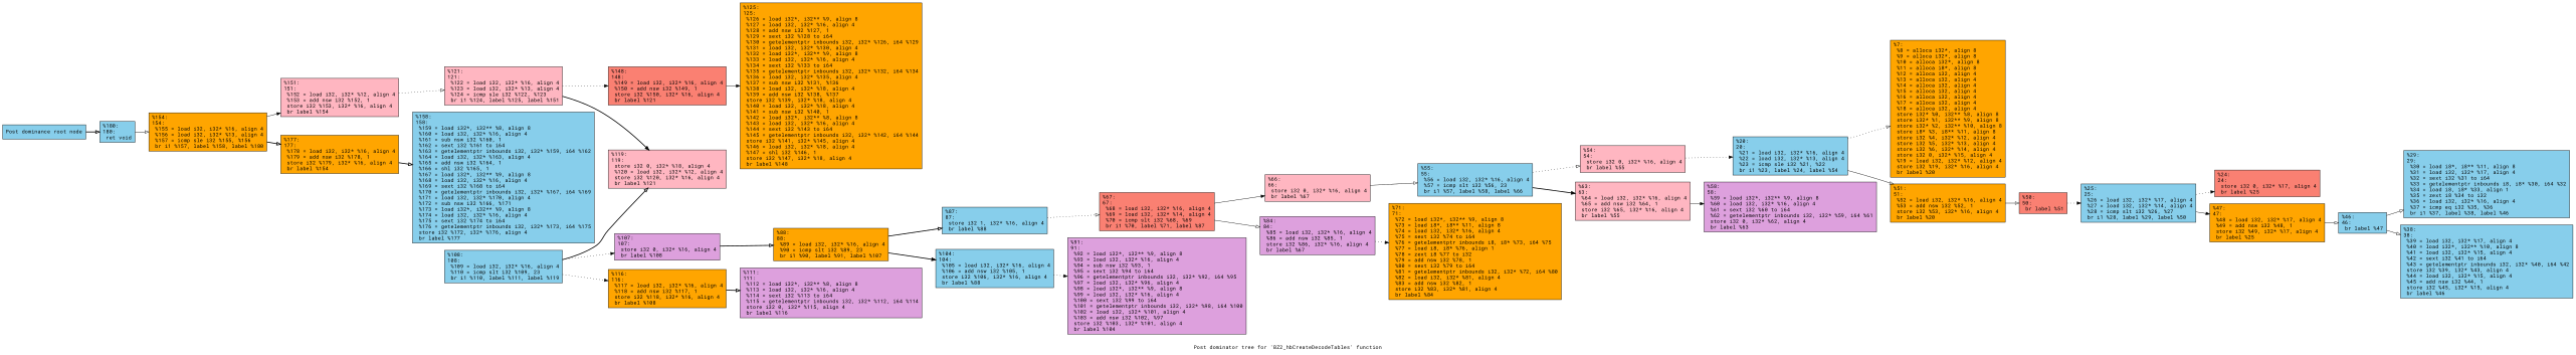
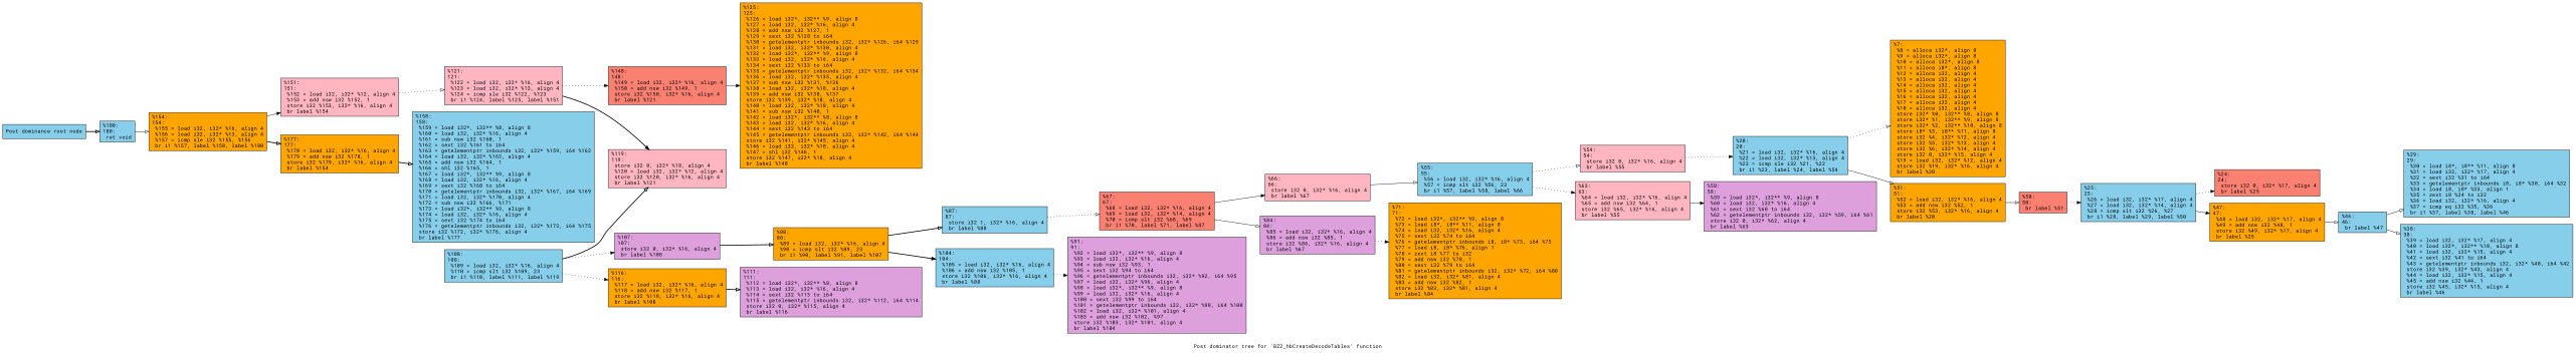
  digraph {
    fontname="Roboto Mono"
    label="Post dominator tree for 'BZ2_hbCreateDecodeTables' function"
    rankdir=LR
    node [fillcolor=skyblue fontname="Roboto Mono" shape=record style=filled]
    edge [arrowhead=onormal fontname="Roboto Mono" style=solid]
    n1 [label="{Post dominance root node}"]
    n2 [label="{%180:\l180:                                              \l  ret void\l}"]
    n3 [fillcolor=orange label="{%154:\l154:                                              \l  %155 = load i32, i32* %16, align 4\l  %156 = load i32, i32* %13, align 4\l  %157 = icmp sle i32 %155, %156\l  br i1 %157, label %158, label %180\l}"]
    n4 [fillcolor=lightpink label="{%151:\l151:                                              \l  %152 = load i32, i32* %12, align 4\l  %153 = add nsw i32 %152, 1\l  store i32 %153, i32* %16, align 4\l  br label %154\l}"]
    n5 [fillcolor=orange label="{%177:\l177:                                              \l  %178 = load i32, i32* %16, align 4\l  %179 = add nsw i32 %178, 1\l  store i32 %179, i32* %16, align 4\l  br label %154\l}"]
    n6 [fillcolor=lightpink label="{%121:\l121:                                              \l  %122 = load i32, i32* %16, align 4\l  %123 = load i32, i32* %13, align 4\l  %124 = icmp sle i32 %122, %123\l  br i1 %124, label %125, label %151\l}"]
    n7 [label="{%158:\l158:                                              \l  %159 = load i32*, i32** %8, align 8\l  %160 = load i32, i32* %16, align 4\l  %161 = sub nsw i32 %160, 1\l  %162 = sext i32 %161 to i64\l  %163 = getelementptr inbounds i32, i32* %159, i64 %162\l  %164 = load i32, i32* %163, align 4\l  %165 = add nsw i32 %164, 1\l  %166 = shl i32 %165, 1\l  %167 = load i32*, i32** %9, align 8\l  %168 = load i32, i32* %16, align 4\l  %169 = sext i32 %168 to i64\l  %170 = getelementptr inbounds i32, i32* %167, i64 %169\l  %171 = load i32, i32* %170, align 4\l  %172 = sub nsw i32 %166, %171\l  %173 = load i32*, i32** %9, align 8\l  %174 = load i32, i32* %16, align 4\l  %175 = sext i32 %174 to i64\l  %176 = getelementptr inbounds i32, i32* %173, i64 %175\l  store i32 %172, i32* %176, align 4\l  br label %177\l}"]
    n8 [fillcolor=lightpink label="{%119:\l119:                                              \l  store i32 0, i32* %18, align 4\l  %120 = load i32, i32* %12, align 4\l  store i32 %120, i32* %16, align 4\l  br label %121\l}"]
    n9 [fillcolor=salmon label="{%148:\l148:                                              \l  %149 = load i32, i32* %16, align 4\l  %150 = add nsw i32 %149, 1\l  store i32 %150, i32* %16, align 4\l  br label %121\l}"]
    n10 [fillcolor=orange label="{%125:\l125:                                              \l  %126 = load i32*, i32** %9, align 8\l  %127 = load i32, i32* %16, align 4\l  %128 = add nsw i32 %127, 1\l  %129 = sext i32 %128 to i64\l  %130 = getelementptr inbounds i32, i32* %126, i64 %129\l  %131 = load i32, i32* %130, align 4\l  %132 = load i32*, i32** %9, align 8\l  %133 = load i32, i32* %16, align 4\l  %134 = sext i32 %133 to i64\l  %135 = getelementptr inbounds i32, i32* %132, i64 %134\l  %136 = load i32, i32* %135, align 4\l  %137 = sub nsw i32 %131, %136\l  %138 = load i32, i32* %18, align 4\l  %139 = add nsw i32 %138, %137\l  store i32 %139, i32* %18, align 4\l  %140 = load i32, i32* %18, align 4\l  %141 = sub nsw i32 %140, 1\l  %142 = load i32*, i32** %8, align 8\l  %143 = load i32, i32* %16, align 4\l  %144 = sext i32 %143 to i64\l  %145 = getelementptr inbounds i32, i32* %142, i64 %144\l  store i32 %141, i32* %145, align 4\l  %146 = load i32, i32* %18, align 4\l  %147 = shl i32 %146, 1\l  store i32 %147, i32* %18, align 4\l  br label %148\l}"]
    n11 [label="{%108:\l108:                                              \l  %109 = load i32, i32* %16, align 4\l  %110 = icmp slt i32 %109, 23\l  br i1 %110, label %111, label %119\l}"]
    n12 [fillcolor=plum label="{%107:\l107:                                              \l  store i32 0, i32* %16, align 4\l  br label %108\l}"]
    n13 [fillcolor=orange label="{%116:\l116:                                              \l  %117 = load i32, i32* %16, align 4\l  %118 = add nsw i32 %117, 1\l  store i32 %118, i32* %16, align 4\l  br label %108\l}"]
    n14 [fillcolor=orange label="{%88:\l88:                                               \l  %89 = load i32, i32* %16, align 4\l  %90 = icmp slt i32 %89, 23\l  br i1 %90, label %91, label %107\l}"]
    n15 [fillcolor=plum label="{%111:\l111:                                              \l  %112 = load i32*, i32** %8, align 8\l  %113 = load i32, i32* %16, align 4\l  %114 = sext i32 %113 to i64\l  %115 = getelementptr inbounds i32, i32* %112, i64 %114\l  store i32 0, i32* %115, align 4\l  br label %116\l}"]
    n16 [label="{%87:\l87:                                               \l  store i32 1, i32* %16, align 4\l  br label %88\l}"]
    n17 [label="{%104:\l104:                                              \l  %105 = load i32, i32* %16, align 4\l  %106 = add nsw i32 %105, 1\l  store i32 %106, i32* %16, align 4\l  br label %88\l}"]
    n18 [fillcolor=salmon label="{%67:\l67:                                               \l  %68 = load i32, i32* %16, align 4\l  %69 = load i32, i32* %14, align 4\l  %70 = icmp slt i32 %68, %69\l  br i1 %70, label %71, label %87\l}"]
    n19 [fillcolor=plum label="{%91:\l91:                                               \l  %92 = load i32*, i32** %9, align 8\l  %93 = load i32, i32* %16, align 4\l  %94 = sub nsw i32 %93, 1\l  %95 = sext i32 %94 to i64\l  %96 = getelementptr inbounds i32, i32* %92, i64 %95\l  %97 = load i32, i32* %96, align 4\l  %98 = load i32*, i32** %9, align 8\l  %99 = load i32, i32* %16, align 4\l  %100 = sext i32 %99 to i64\l  %101 = getelementptr inbounds i32, i32* %98, i64 %100\l  %102 = load i32, i32* %101, align 4\l  %103 = add nsw i32 %102, %97\l  store i32 %103, i32* %101, align 4\l  br label %104\l}"]
    n20 [fillcolor=lightpink label="{%66:\l66:                                               \l  store i32 0, i32* %16, align 4\l  br label %67\l}"]
    n21 [fillcolor=plum label="{%84:\l84:                                               \l  %85 = load i32, i32* %16, align 4\l  %86 = add nsw i32 %85, 1\l  store i32 %86, i32* %16, align 4\l  br label %67\l}"]
    n22 [label="{%55:\l55:                                               \l  %56 = load i32, i32* %16, align 4\l  %57 = icmp slt i32 %56, 23\l  br i1 %57, label %58, label %66\l}"]
    n23 [fillcolor=orange label="{%71:\l71:                                               \l  %72 = load i32*, i32** %9, align 8\l  %73 = load i8*, i8** %11, align 8\l  %74 = load i32, i32* %16, align 4\l  %75 = sext i32 %74 to i64\l  %76 = getelementptr inbounds i8, i8* %73, i64 %75\l  %77 = load i8, i8* %76, align 1\l  %78 = zext i8 %77 to i32\l  %79 = add nsw i32 %78, 1\l  %80 = sext i32 %79 to i64\l  %81 = getelementptr inbounds i32, i32* %72, i64 %80\l  %82 = load i32, i32* %81, align 4\l  %83 = add nsw i32 %82, 1\l  store i32 %83, i32* %81, align 4\l  br label %84\l}"]
    n24 [fillcolor=lightpink label="{%54:\l54:                                               \l  store i32 0, i32* %16, align 4\l  br label %55\l}"]
    n25 [fillcolor=lightpink label="{%63:\l63:                                               \l  %64 = load i32, i32* %16, align 4\l  %65 = add nsw i32 %64, 1\l  store i32 %65, i32* %16, align 4\l  br label %55\l}"]
    n26 [label="{%20:\l20:                                               \l  %21 = load i32, i32* %16, align 4\l  %22 = load i32, i32* %13, align 4\l  %23 = icmp sle i32 %21, %22\l  br i1 %23, label %24, label %54\l}"]
    n27 [fillcolor=plum label="{%58:\l58:                                               \l  %59 = load i32*, i32** %9, align 8\l  %60 = load i32, i32* %16, align 4\l  %61 = sext i32 %60 to i64\l  %62 = getelementptr inbounds i32, i32* %59, i64 %61\l  store i32 0, i32* %62, align 4\l  br label %63\l}"]
    n28 [fillcolor=orange label="{%7:\l  %8 = alloca i32*, align 8\l  %9 = alloca i32*, align 8\l  %10 = alloca i32*, align 8\l  %11 = alloca i8*, align 8\l  %12 = alloca i32, align 4\l  %13 = alloca i32, align 4\l  %14 = alloca i32, align 4\l  %15 = alloca i32, align 4\l  %16 = alloca i32, align 4\l  %17 = alloca i32, align 4\l  %18 = alloca i32, align 4\l  store i32* %0, i32** %8, align 8\l  store i32* %1, i32** %9, align 8\l  store i32* %2, i32** %10, align 8\l  store i8* %3, i8** %11, align 8\l  store i32 %4, i32* %12, align 4\l  store i32 %5, i32* %13, align 4\l  store i32 %6, i32* %14, align 4\l  store i32 0, i32* %15, align 4\l  %19 = load i32, i32* %12, align 4\l  store i32 %19, i32* %16, align 4\l  br label %20\l}"]
    n29 [fillcolor=orange label="{%51:\l51:                                               \l  %52 = load i32, i32* %16, align 4\l  %53 = add nsw i32 %52, 1\l  store i32 %53, i32* %16, align 4\l  br label %20\l}"]
    n30 [fillcolor=salmon label="{%50:\l50:                                               \l  br label %51\l}"]
    n31 [label="{%25:\l25:                                               \l  %26 = load i32, i32* %17, align 4\l  %27 = load i32, i32* %14, align 4\l  %28 = icmp slt i32 %26, %27\l  br i1 %28, label %29, label %50\l}"]
    n32 [fillcolor=salmon label="{%24:\l24:                                               \l  store i32 0, i32* %17, align 4\l  br label %25\l}"]
    n33 [fillcolor=orange label="{%47:\l47:                                               \l  %48 = load i32, i32* %17, align 4\l  %49 = add nsw i32 %48, 1\l  store i32 %49, i32* %17, align 4\l  br label %25\l}"]
    n34 [label="{%46:\l46:                                               \l  br label %47\l}"]
    n35 [label="{%29:\l29:                                               \l  %30 = load i8*, i8** %11, align 8\l  %31 = load i32, i32* %17, align 4\l  %32 = sext i32 %31 to i64\l  %33 = getelementptr inbounds i8, i8* %30, i64 %32\l  %34 = load i8, i8* %33, align 1\l  %35 = zext i8 %34 to i32\l  %36 = load i32, i32* %16, align 4\l  %37 = icmp eq i32 %35, %36\l  br i1 %37, label %38, label %46\l}"]
    n36 [label="{%38:\l38:                                               \l  %39 = load i32, i32* %17, align 4\l  %40 = load i32*, i32** %10, align 8\l  %41 = load i32, i32* %15, align 4\l  %42 = sext i32 %41 to i64\l  %43 = getelementptr inbounds i32, i32* %40, i64 %42\l  store i32 %39, i32* %43, align 4\l  %44 = load i32, i32* %15, align 4\l  %45 = add nsw i32 %44, 1\l  store i32 %45, i32* %15, align 4\l  br label %46\l}"]
    n1 -> n2 [style=bold]
    n2 -> n3
    n3 -> n4 [arrowhead=normal]
    n3 -> n5 [style=bold]
    n4 -> n6 [style=dotted]
    n5 -> n7 [style=bold]
    n6 -> n8 [arrowhead=normal style=bold]
    n6 -> n9 [arrowhead=normal style=dotted]
    n9 -> n10 [arrowhead=normal]
    n11 -> n8 [style=bold]
    n11 -> n12 [arrowhead=normal style=dotted]
    n11 -> n13 [arrowhead=normal style=dotted]
    n12 -> n14 [style=bold]
    n13 -> n15 [style=bold]
    n14 -> n16 [style=bold]
    n14 -> n17 [arrowhead=normal style=bold]
    n16 -> n18 [style=dotted]
    n17 -> n19 [arrowhead=normal style=dotted]
    n18 -> n20 [arrowhead=normal]
    n18 -> n21
    n20 -> n22
    n21 -> n23 [arrowhead=normal style=dotted]
    n22 -> n24 [style=dotted]
-   n22 -> n25 [arrowhead=normal style=bold]
+   n22 -> n25 [arrowhead=normal style=dotted]
    n24 -> n26 [arrowhead=normal style=dotted]
    n25 -> n27 [arrowhead=normal]
    n26 -> n28 [style=dotted]
    n26 -> n29
    n29 -> n30
    n30 -> n31 [arrowhead=normal style=dotted]
    n31 -> n32 [arrowhead=normal style=dotted]
    n31 -> n33 [arrowhead=normal]
    n33 -> n34
    n34 -> n35
    n34 -> n36
  }
